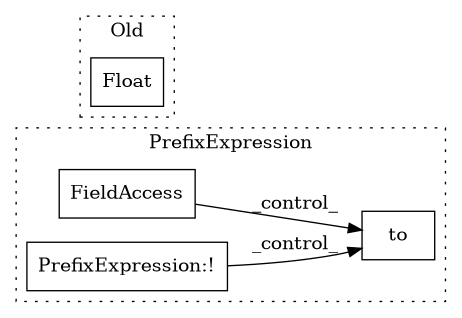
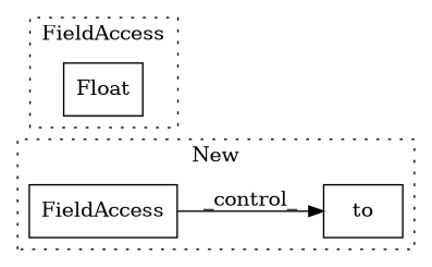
  digraph {
    rankdir=LR
    node [a=32 shape=box]
    n1 [l="3,1" label=to s="1337,1353"]
    n2 [a=22 l=13 label=FieldAccess s=1340]
-   n3 [a=38 l=1 label="PrefixExpression:!" s=1005]
    n4 [l=7 label=Float s=1203]
    subgraph cluster_1 {
-     label=PrefixExpression
+     label=New
      style=dotted
      n1
      n2
-     n3
    }
    subgraph cluster_2 {
-     label=Old
+     label=FieldAccess
      style=dotted
      n4
    }
    n2 -> n1 [label=_control_]
-   n3 -> n1 [label=_control_]
  }
